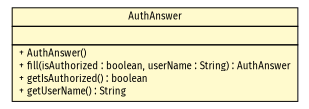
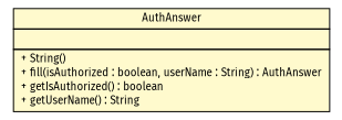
  digraph {
    nodesep=0.25
    ranksep=0.5
    fontname="Fira Sans"
-   n1 [fontcolor=black fontname="Fira Sans" fontsize=10.0 label=<<table title="Common.AuthAnswer" border="0" cellborder="1" cellspacing="0" cellpadding="2" port="p" bgcolor="lemonChiffon" href="./AuthAnswer.html"> 		<tr><td><table border="0" cellspacing="0" cellpadding="1"> <tr><td align="center" balign="center"> AuthAnswer </td></tr> 		</table></td></tr> 		<tr><td><table border="0" cellspacing="0" cellpadding="1"> <tr><td align="left" balign="left">  </td></tr> 		</table></td></tr> 		<tr><td><table border="0" cellspacing="0" cellpadding="1"> <tr><td align="left" balign="left"> + AuthAnswer() </td></tr> <tr><td align="left" balign="left"> + fill(isAuthorized : boolean, userName : String) : AuthAnswer </td></tr> <tr><td align="left" balign="left"> + getIsAuthorized() : boolean </td></tr> <tr><td align="left" balign="left"> + getUserName() : String </td></tr> 		</table></td></tr> 		</table>> shape=plaintext]
+   n1 [fontcolor=black fontname="Fira Sans" fontsize=10.0 label=<<table title="Common.AuthAnswer" border="0" cellborder="1" cellspacing="0" cellpadding="2" port="p" bgcolor="lemonChiffon" href="./AuthAnswer.html"> 		<tr><td><table border="0" cellspacing="0" cellpadding="1"> <tr><td align="center" balign="center"> AuthAnswer </td></tr> 		</table></td></tr> 		<tr><td><table border="0" cellspacing="0" cellpadding="1"> <tr><td align="left" balign="left">  </td></tr> 		</table></td></tr> 		<tr><td><table border="0" cellspacing="0" cellpadding="1"> <tr><td align="left" balign="left"> + String() </td></tr> <tr><td align="left" balign="left"> + fill(isAuthorized : boolean, userName : String) : AuthAnswer </td></tr> <tr><td align="left" balign="left"> + getIsAuthorized() : boolean </td></tr> <tr><td align="left" balign="left"> + getUserName() : String </td></tr> 		</table></td></tr> 		</table>> shape=plaintext]
  }
